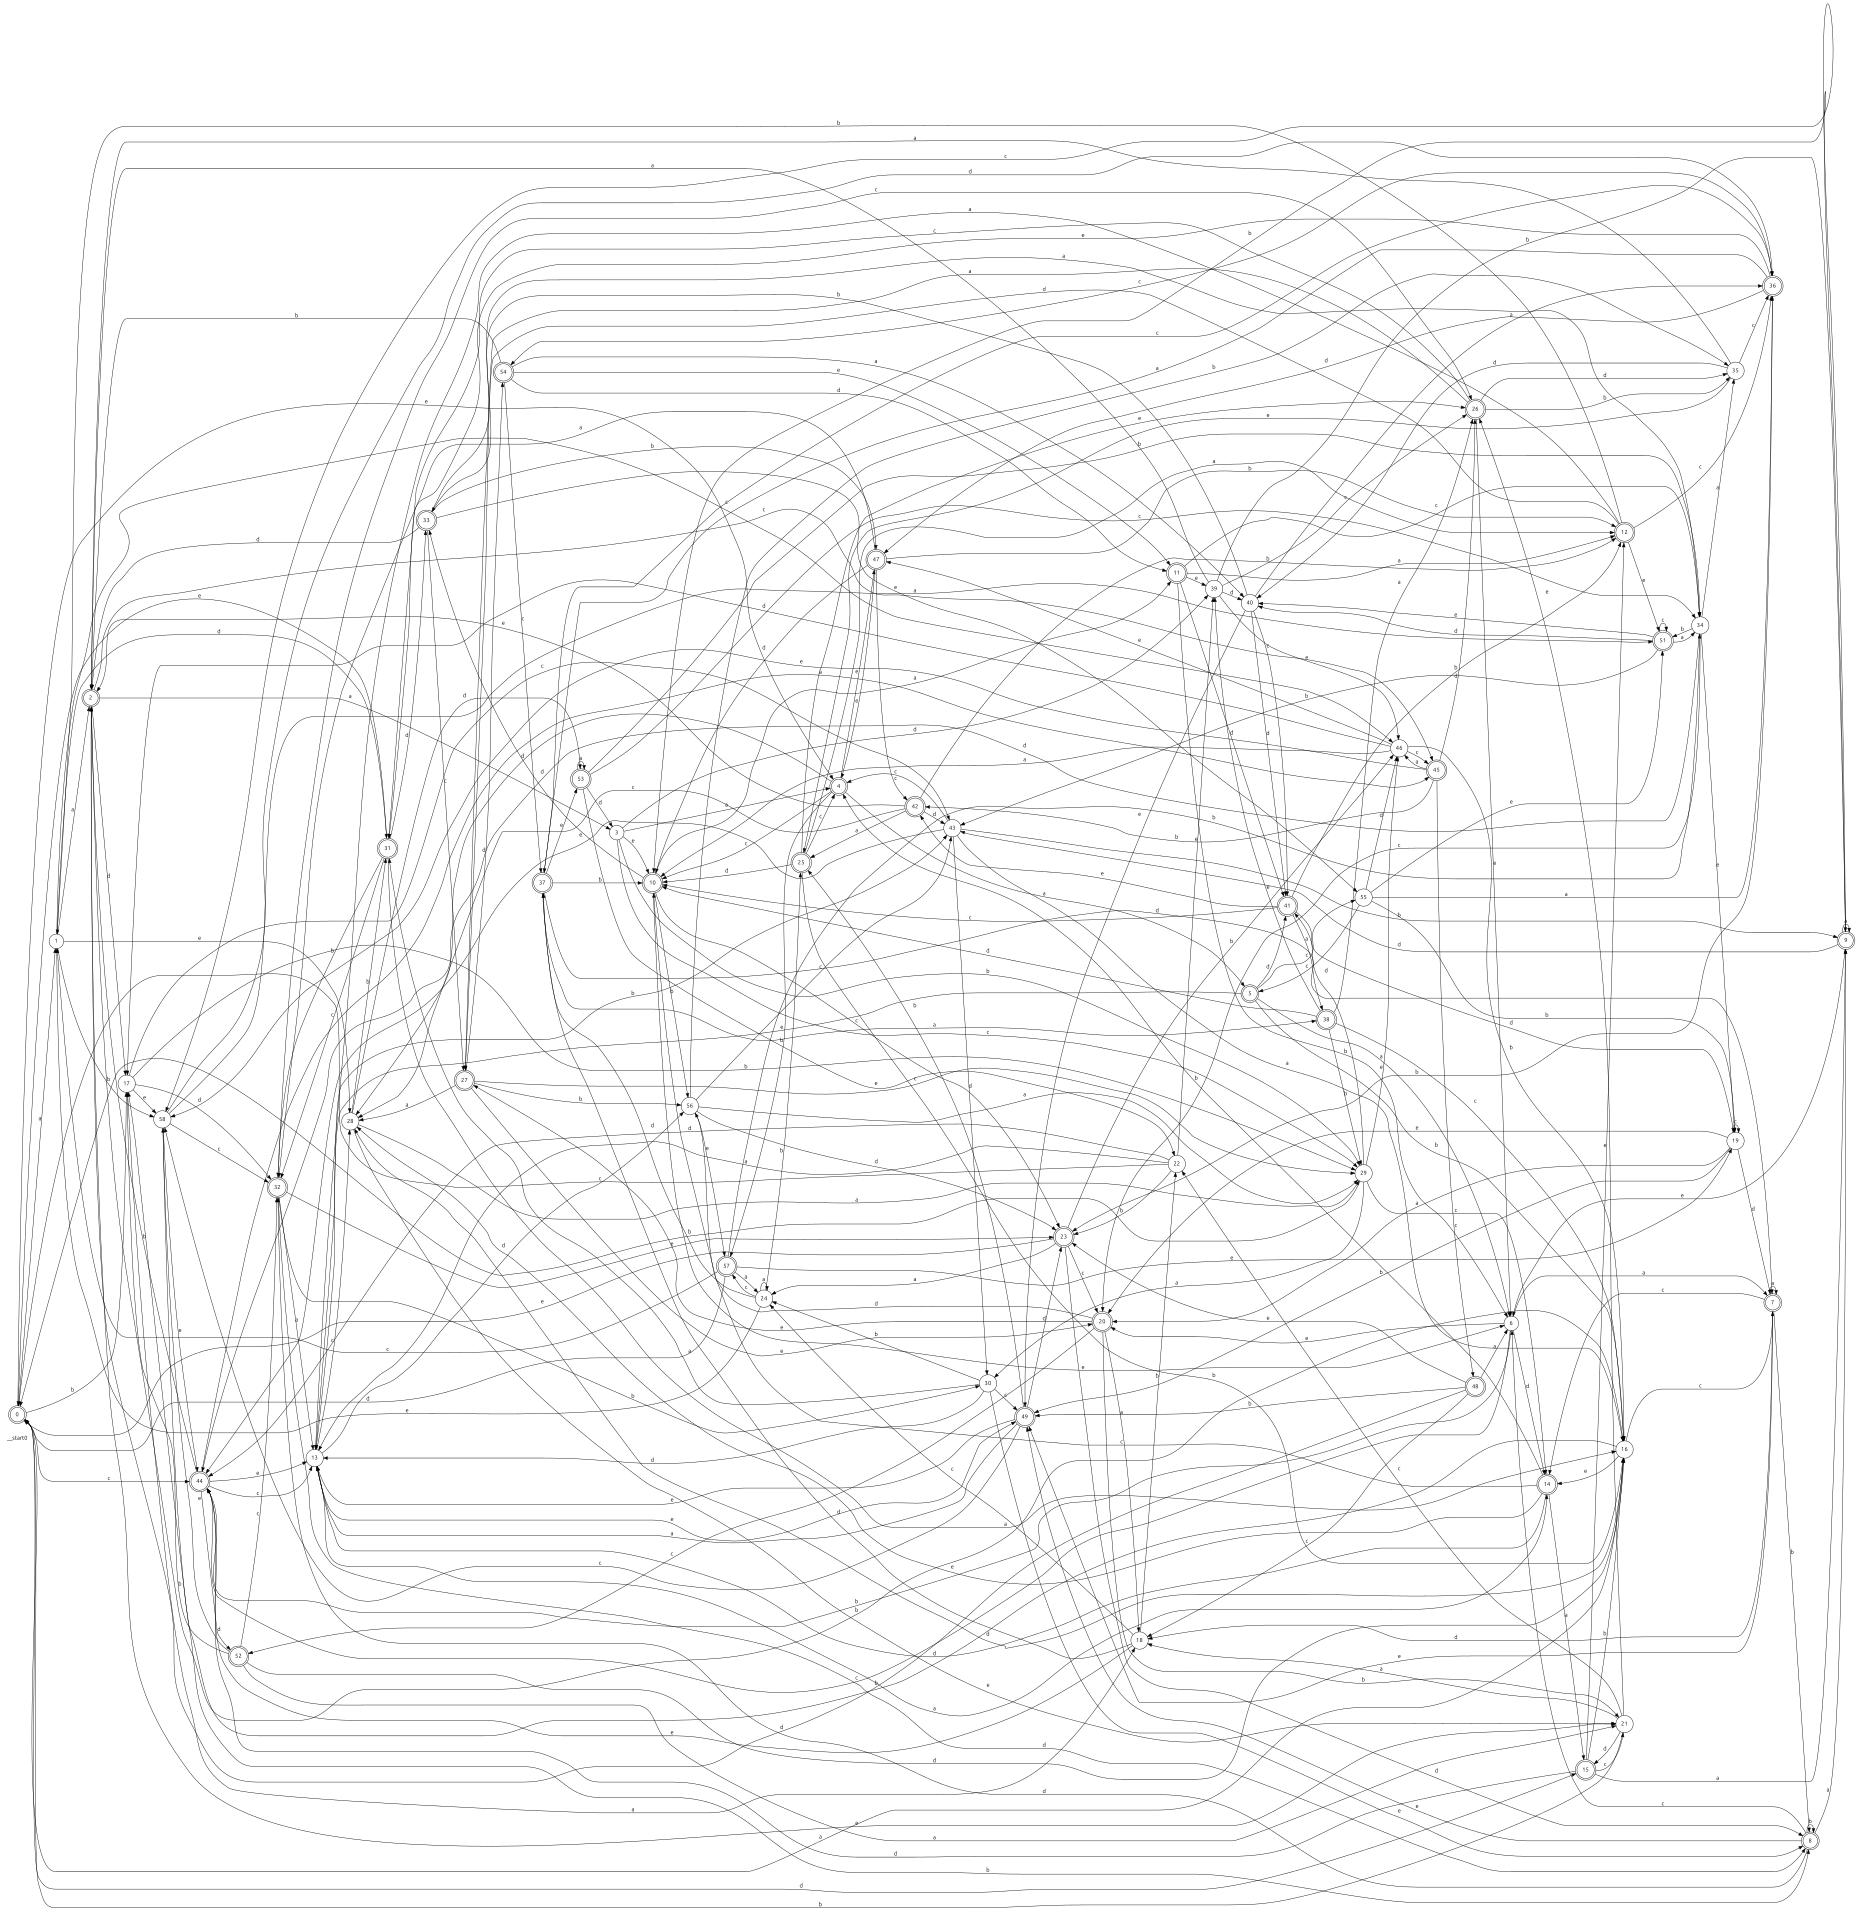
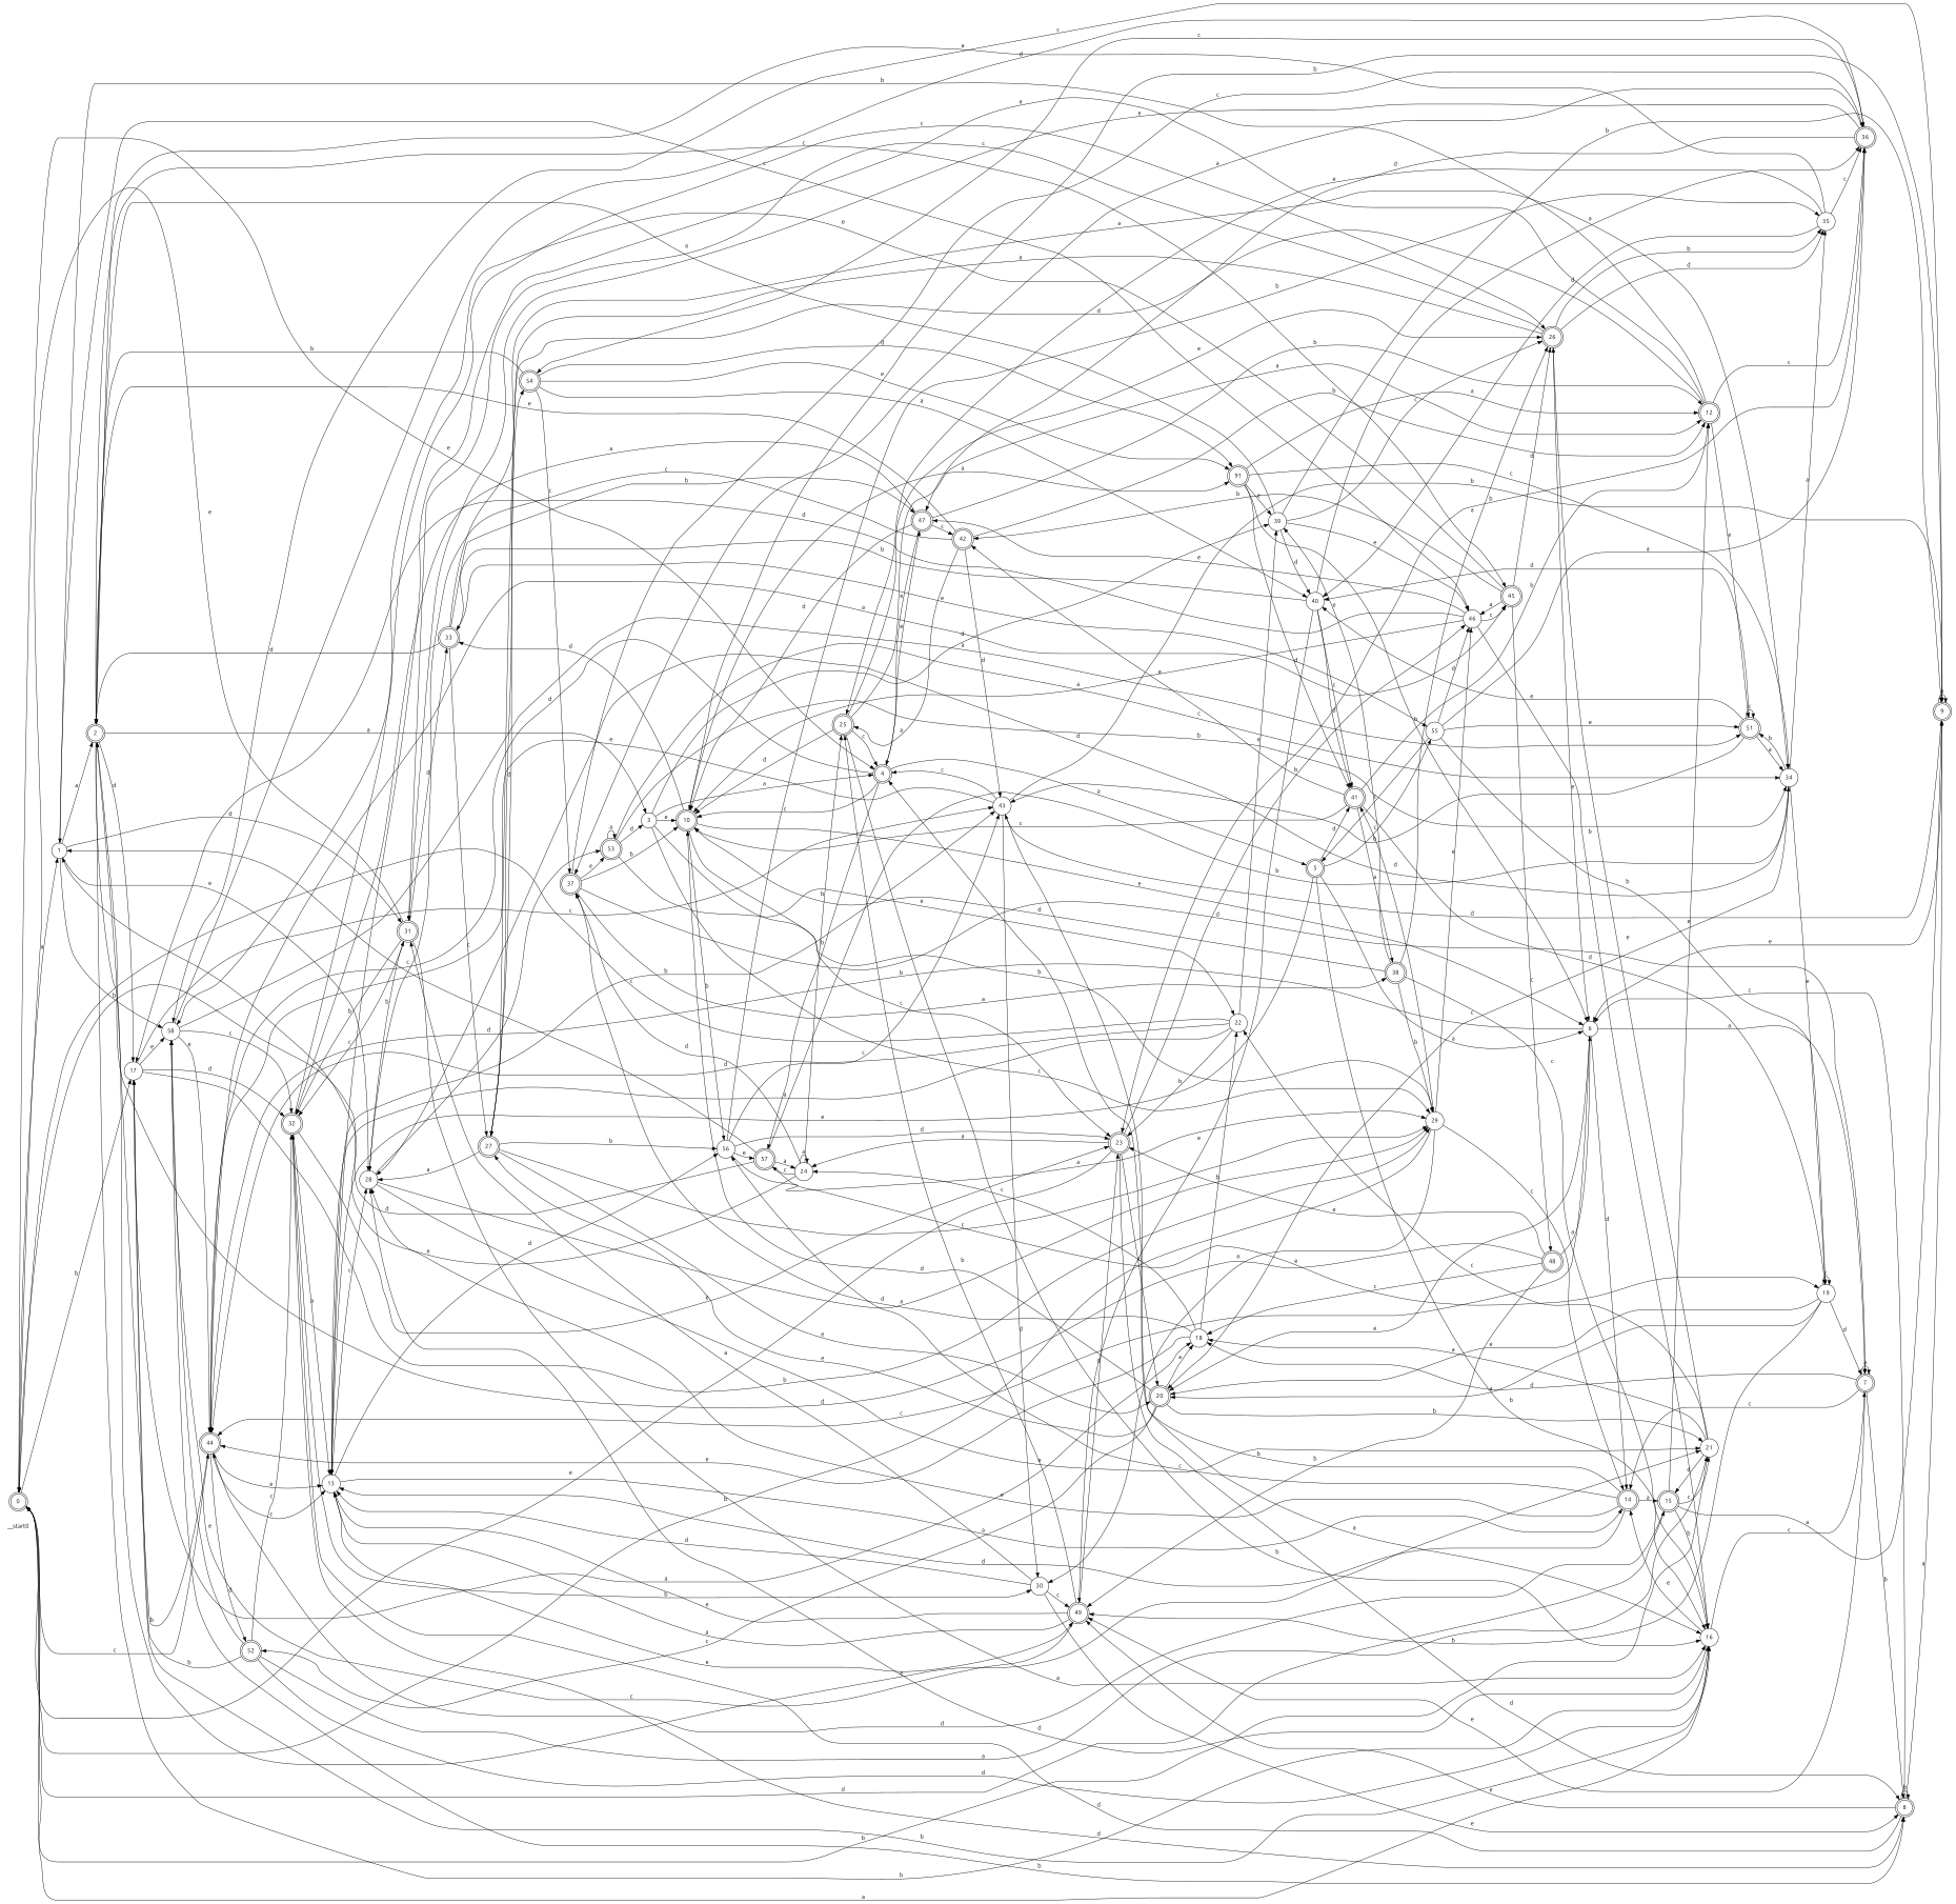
  digraph {
    fontname=Ubuntu
    rankdir=LR
    node [fontname=Ubuntu shape=doublecircle color=black fillcolor=white style="rounded,filled"]
    edge [fontname=Ubuntu]
    __start0 [shape=none color="" fillcolor="" style=""]
    n2 [label=0]
    n3 [label=1 shape=circle style=filled]
    n4 [label=4]
    n5 [label=15]
    n6 [label=17 shape=circle style=filled]
    n7 [label=44]
    n8 [label=2]
    n9 [label=28 shape=circle style=filled]
    n10 [label=31]
    n11 [label=46 shape=circle style=filled]
    n12 [label=58 shape=circle style=filled]
    n13 [label=10]
    n14 [label=5]
    n15 [label=47]
    n16 [label=57]
    n17 [label=16 shape=circle style=filled]
    n18 [label=21 shape=circle style=filled]
    n19 [label=9]
    n20 [label=12]
    n21 [label=29 shape=circle style=filled]
    n22 [label=18 shape=circle style=filled]
    n23 [label=32]
    n24 [label=43 shape=circle style=filled]
    n25 [label=45]
    n26 [label=13 shape=circle style=filled]
    n27 [label=52]
    n28 [label=3 shape=circle style=filled]
    n29 [label=53]
    n30 [label=33]
    n31 [label=8]
    n32 [label=36]
    n33 [label=51]
    n34 [label=39 shape=circle style=filled]
    n35 [label=7]
    n36 [label=14]
    n37 [label=22 shape=circle style=filled]
    n38 [label=26]
    n39 [label=42]
    n40 [label=48]
    n41 [label=6 shape=circle style=filled]
-   n42 [label=11]
+   n42 [label=91]
    n43 [label=23]
    n44 [label=56 shape=circle style=filled]
    n45 [label=41]
    n46 [label=30 shape=circle style=filled]
    n47 [label=40 shape=circle style=filled]
    n48 [label=55 shape=circle style=filled]
    n49 [label=34 shape=circle style=filled]
    n50 [label=19 shape=circle style=filled]
    n51 [label=24 shape=circle style=filled]
    n52 [label=20]
    n53 [label=49]
    n54 [label=38]
    n55 [label=27]
    n56 [label=37]
    n57 [label=25]
    n58 [label=35 shape=circle style=filled]
    n59 [label=54]
    n2 -> n3 [label=a]
    n2 -> n4 [label=e]
    n2 -> n5 [label=d]
    n2 -> n6 [label=b]
    n2 -> n7 [label=c]
    n3 -> n8 [label=a]
    n3 -> n9 [label=e]
    n3 -> n10 [label=d]
    n3 -> n11 [label=c]
    n3 -> n12 [label=b]
    n4 -> n7 [label=d]
    n4 -> n13 [label=c]
    n4 -> n14 [label=a]
    n4 -> n15 [label=e]
    n4 -> n16 [label=b]
    n5 -> n7 [label=d]
    n5 -> n17 [label=b]
    n5 -> n18 [label=c]
    n5 -> n19 [label=a]
    n5 -> n20 [label=e]
    n6 -> n12 [label=e]
    n6 -> n21 [label=b]
    n6 -> n22 [label=a]
    n6 -> n23 [label=d]
    n6 -> n24 [label=c]
    n7 -> n8 [label=b]
    n7 -> n25 [label=a]
    n7 -> n26 [label=c]
    n7 -> n26 [label=e]
    n7 -> n27 [label=d]
    n8 -> n6 [label=d]
    n8 -> n17 [label=b]
    n8 -> n18 [label=e]
    n8 -> n25 [label=c]
    n8 -> n28 [label=a]
    n9 -> n10 [label=b]
    n9 -> n18 [label=e]
    n9 -> n21 [label=a]
    n9 -> n29 [label=d]
    n10 -> n2 [label=e]
    n10 -> n17 [label=a]
    n10 -> n23 [label=b]
    n10 -> n23 [label=c]
    n10 -> n30 [label=d]
    n11 -> n6 [label=d]
    n11 -> n13 [label=a]
    n11 -> n15 [label=e]
    n11 -> n17 [label=b]
    n11 -> n25 [label=c]
    n12 -> n7 [label=e]
    n12 -> n23 [label=c]
    n12 -> n31 [label=b]
    n12 -> n32 [label=d]
    n12 -> n33 [label=a]
    n13 -> n30 [label=d]
    n13 -> n41 [label=e]
    n13 -> n42 [label=a]
    n13 -> n43 [label=c]
    n13 -> n44 [label=b]
    n14 -> n17 [label=b]
    n14 -> n26 [label=e]
    n14 -> n41 [label=a]
    n14 -> n45 [label=d]
    n14 -> n48 [label=c]
    n15 -> n4 [label=e]
    n15 -> n13 [label=d]
    n15 -> n20 [label=b]
    n15 -> n23 [label=a]
    n15 -> n39 [label=c]
    n16 -> n2 [label=d]
    n16 -> n3 [label=c]
    n16 -> n49 [label=b]
    n16 -> n50 [label=e]
    n16 -> n51 [label=a]
    n17 -> n2 [label=a]
    n17 -> n6 [label=b]
    n17 -> n9 [label=d]
    n17 -> n35 [label=c]
    n17 -> n36 [label=e]
    n18 -> n2 [label=b]
    n18 -> n5 [label=d]
    n18 -> n22 [label=a]
    n18 -> n37 [label=c]
    n18 -> n38 [label=e]
    n19 -> n12 [label=c]
    n19 -> n13 [label=b]
    n19 -> n19 [label=a]
    n19 -> n24 [label=d]
    n19 -> n41 [label=e]
    n20 -> n3 [label=b]
    n20 -> n26 [label=a]
    n20 -> n32 [label=c]
    n20 -> n33 [label=e]
    n20 -> n55 [label=d]
    n21 -> n2 [label=b]
    n21 -> n11 [label=e]
    n21 -> n36 [label=c]
    n21 -> n45 [label=d]
    n21 -> n46 [label=a]
    n22 -> n7 [label=e]
    n22 -> n37 [label=b]
    n22 -> n51 [label=c]
    n22 -> n56 [label=d]
    n23 -> n26 [label=a]
    n23 -> n31 [label=d]
    n23 -> n38 [label=c]
    n23 -> n43 [label=e]
    n23 -> n46 [label=b]
    n24 -> n4 [label=c]
    n24 -> n7 [label=e]
    n24 -> n17 [label=a]
    n24 -> n19 [label=b]
    n24 -> n46 [label=d]
    n25 -> n11 [label=a]
    n25 -> n12 [label=e]
    n25 -> n38 [label=d]
    n25 -> n39 [label=b]
    n25 -> n40 [label=c]
    n26 -> n9 [label=c]
    n26 -> n24 [label=b]
    n26 -> n36 [label=a]
    n26 -> n44 [label=d]
    n26 -> n53 [label=e]
    n27 -> n6 [label=b]
    n27 -> n12 [label=e]
    n27 -> n17 [label=d]
    n27 -> n18 [label=a]
    n27 -> n23 [label=c]
    n28 -> n4 [label=a]
    n28 -> n13 [label=e]
    n28 -> n21 [label=b]
    n28 -> n21 [label=c]
    n28 -> n34 [label=d]
    n29 -> n28 [label=d]
    n29 -> n29 [label=a]
    n29 -> n37 [label=e]
    n29 -> n49 [label=b]
    n29 -> n49 [label=c]
    n30 -> n8 [label=d]
    n30 -> n15 [label=b]
    n30 -> n48 [label=e]
    n30 -> n49 [label=a]
    n30 -> n55 [label=c]
    n31 -> n19 [label=a]
    n31 -> n23 [label=d]
    n31 -> n31 [label=b]
    n31 -> n41 [label=c]
    n31 -> n53 [label=e]
    n32 -> n10 [label=e]
    n32 -> n15 [label=d]
    n32 -> n43 [label=b]
    n32 -> n56 [label=a]
    n32 -> n59 [label=c]
    n33 -> n24 [label=b]
    n33 -> n33 [label=c]
    n33 -> n47 [label=d]
    n33 -> n47 [label=e]
    n33 -> n49 [label=a]
    n34 -> n8 [label=a]
    n34 -> n11 [label=e]
    n34 -> n19 [label=b]
    n34 -> n38 [label=c]
    n34 -> n47 [label=d]
    n35 -> n22 [label=d]
    n35 -> n31 [label=b]
    n35 -> n35 [label=a]
    n35 -> n36 [label=c]
    n35 -> n53 [label=e]
    n36 -> n4 [label=b]
    n36 -> n5 [label=a]
    n36 -> n9 [label=e]
    n36 -> n26 [label=d]
    n36 -> n44 [label=c]
    n37 -> n2 [label=c]
    n37 -> n7 [label=d]
    n37 -> n26 [label=a]
    n37 -> n34 [label=e]
    n37 -> n43 [label=b]
    n38 -> n10 [label=c]
    n38 -> n41 [label=e]
    n38 -> n55 [label=a]
    n38 -> n58 [label=b]
    n38 -> n58 [label=d]
    n39 -> n8 [label=e]
    n39 -> n9 [label=c]
    n39 -> n20 [label=b]
    n39 -> n24 [label=d]
    n39 -> n57 [label=a]
    n40 -> n8 [label=d]
    n40 -> n22 [label=c]
    n40 -> n41 [label=a]
    n40 -> n43 [label=e]
    n40 -> n53 [label=b]
    n41 -> n7 [label=b]
    n41 -> n7 [label=c]
    n41 -> n35 [label=a]
    n41 -> n36 [label=d]
    n41 -> n52 [label=e]
    n42 -> n20 [label=a]
    n42 -> n34 [label=e]
    n42 -> n41 [label=b]
    n42 -> n45 [label=d]
    n42 -> n49 [label=c]
    n43 -> n2 [label=e]
    n43 -> n11 [label=b]
    n43 -> n31 [label=d]
    n43 -> n51 [label=a]
    n43 -> n52 [label=c]
    n44 -> n16 [label=e]
    n44 -> n21 [label=a]
    n44 -> n24 [label=c]
    n44 -> n43 [label=d]
    n44 -> n58 [label=b]
    n45 -> n13 [label=c]
    n45 -> n20 [label=b]
    n45 -> n39 [label=e]
    n45 -> n50 [label=d]
    n45 -> n54 [label=a]
    n46 -> n10 [label=a]
    n46 -> n26 [label=d]
    n46 -> n31 [label=e]
-   n46 -> n51 [label=b]
    n46 -> n53 [label=c]
    n47 -> n30 [label=b]
    n47 -> n32 [label=a]
    n47 -> n45 [label=c]
    n47 -> n45 [label=d]
    n47 -> n53 [label=e]
    n48 -> n11 [label=d]
    n48 -> n14 [label=c]
    n48 -> n32 [label=a]
    n48 -> n33 [label=e]
    n48 -> n50 [label=b]
    n49 -> n9 [label=d]
    n49 -> n33 [label=b]
    n49 -> n50 [label=e]
    n49 -> n52 [label=c]
    n49 -> n58 [label=a]
    n50 -> n35 [label=d]
    n50 -> n50 [label=c]
    n50 -> n52 [label=a]
    n50 -> n52 [label=e]
    n50 -> n53 [label=b]
    n51 -> n3 [label=e]
    n51 -> n16 [label=c]
    n51 -> n51 [label=a]
    n51 -> n56 [label=d]
    n51 -> n57 [label=b]
    n52 -> n13 [label=d]
    n52 -> n18 [label=b]
    n52 -> n22 [label=a]
    n52 -> n27 [label=c]
    n52 -> n55 [label=e]
    n53 -> n12 [label=c]
    n53 -> n26 [label=a]
    n53 -> n26 [label=e]
    n53 -> n43 [label=d]
    n53 -> n57 [label=b]
    n54 -> n13 [label=d]
    n54 -> n17 [label=c]
    n54 -> n21 [label=b]
    n54 -> n34 [label=e]
    n54 -> n38 [label=a]
    n55 -> n9 [label=a]
    n55 -> n21 [label=c]
    n55 -> n44 [label=b]
    n55 -> n52 [label=e]
    n55 -> n59 [label=d]
    n56 -> n13 [label=b]
    n56 -> n29 [label=e]
    n56 -> n32 [label=c]
    n56 -> n35 [label=d]
    n56 -> n54 [label=a]
    n57 -> n4 [label=c]
    n57 -> n13 [label=d]
    n57 -> n17 [label=b]
    n57 -> n20 [label=a]
    n57 -> n38 [label=e]
    n58 -> n8 [label=a]
    n58 -> n32 [label=c]
    n58 -> n47 [label=d]
    n58 -> n57 [label=e]
    n59 -> n8 [label=b]
    n59 -> n42 [label=d]
    n59 -> n42 [label=e]
    n59 -> n47 [label=a]
    n59 -> n56 [label=c]
  }
